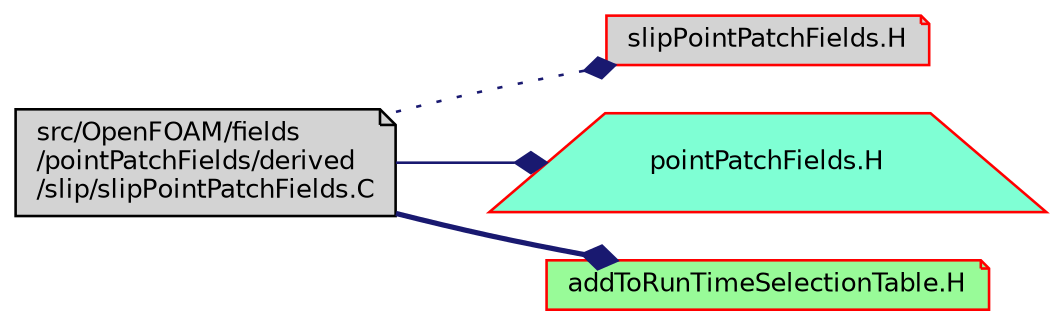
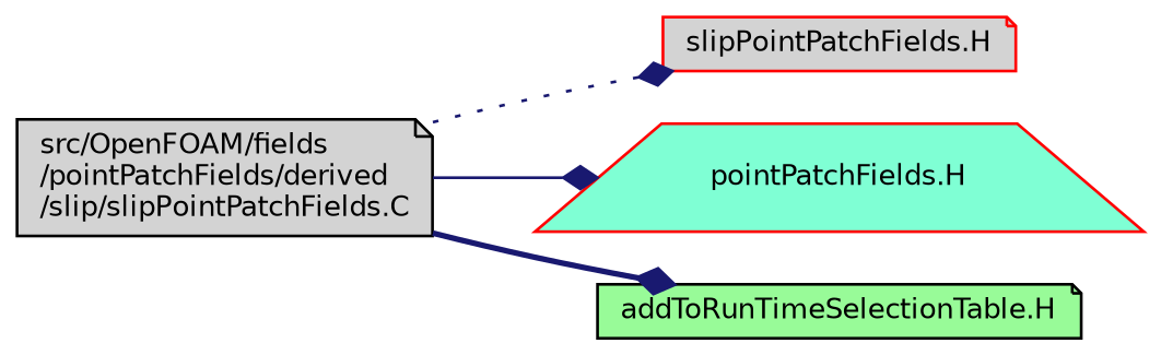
  digraph {
    rankdir=LR
    node [color=black fillcolor=lightgrey fontname=Helvetica fontsize=10 shape=note style=filled]
    edge [color=midnightblue fontname=Helvetica fontsize=10 labelfontname=Helvetica labelfontsize=10 arrowhead=diamond]
    n1 [fontcolor=black height=0.2 label="src/OpenFOAM/fields\l/pointPatchFields/derived\l/slip/slipPointPatchFields.C" width=0.4]
    n2 [color=red height=0.2 label="slipPointPatchFields.H" width=0.4]
    n3 [color=red height=0.2 label="pointPatchFields.H" shape=trapezium width=0.4 fillcolor=aquamarine]
-   n4 [color=red height=0.2 label="addToRunTimeSelectionTable.H" width=0.4 fillcolor=palegreen]
+   n4 [height=0.2 label="addToRunTimeSelectionTable.H" width=0.4 fillcolor=palegreen]
    n1 -> n2 [style=dotted]
    n1 -> n3 [style=solid]
    n1 -> n4 [style=bold]
  }
